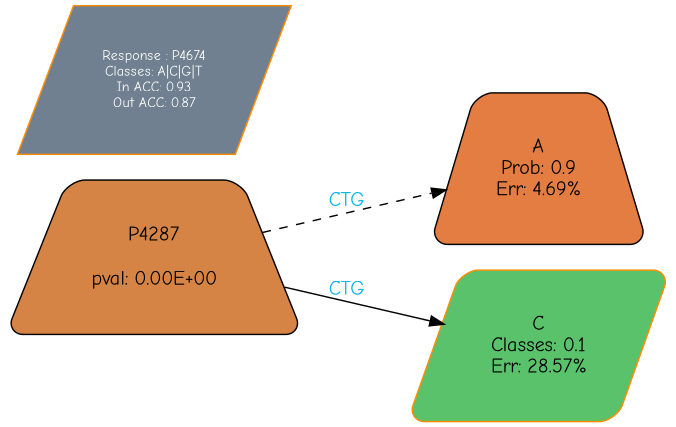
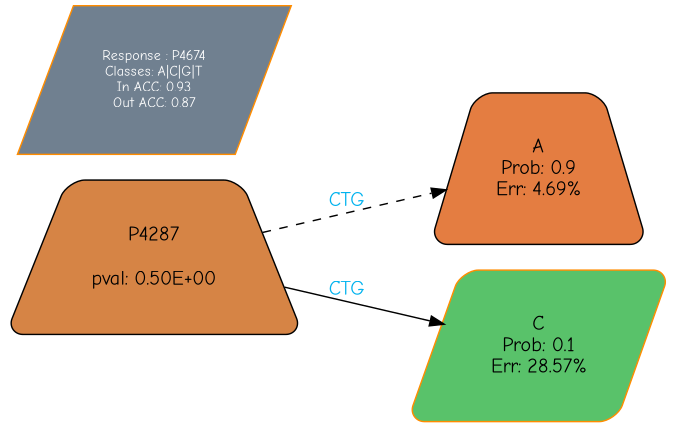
  digraph {
    fontname="Comic Neue"
    rankdir=LR
    ranksep=equally
    splines=polylines
    node [color=black fontname="Comic Neue" shape=trapezium style="filled, rounded"]
    edge [fontcolor=deepskyblue2 fontname="Comic Neue"]
    n1 [fillcolor="#e47d41" label="A\nProb: 0.9\nErr: 4.69%"]
-   n2 [color=darkorange fillcolor="#59c26a" label="C\nClasses: 0.1\nErr: 28.57%" shape=parallelogram]
+   n2 [color=darkorange fillcolor="#59c26a" label="C\nProb: 0.1\nErr: 28.57%" shape=parallelogram]
    n3 [align=left color=darkorange fillcolor=slategray fontcolor=white fontsize=10 label="Response : P4674\nClasses: A|C|G|T\nIn ACC: 0.93\nOut ACC: 0.87\n" shape=parallelogram style=filled]
-   n4 [fillcolor="#d68445" label="P4287\n\npval: 0.00E+00"]
+   n4 [fillcolor="#d68445" label="P4287\n\npval: 0.50E+00"]
    subgraph sub_1 {
      rank=same
      n1
      n2
    }
    subgraph sub_2 {
      rank=same
      n3
      n4
    }
    n4 -> n1 [label=CTG style=dashed]
    n4 -> n2 [label=CTG style=solid]
  }
